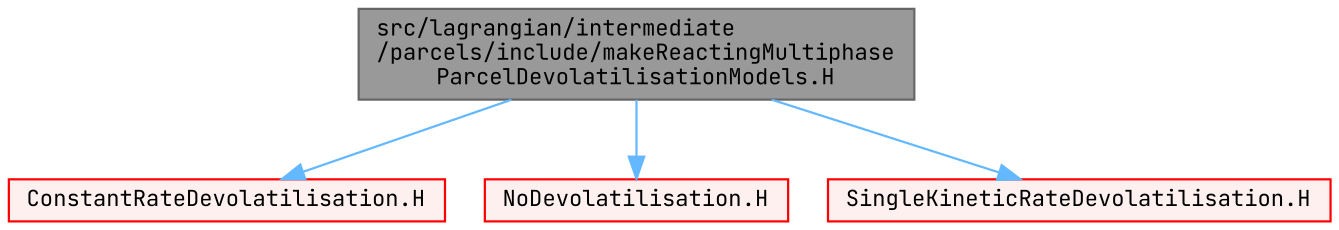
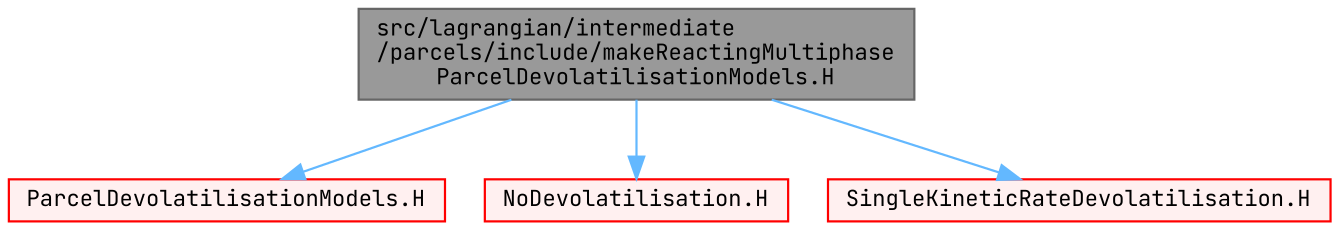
  digraph {
    fontname="JetBrains Mono"
    node [color=red fillcolor="#FFF0F0" fontname="JetBrains Mono" fontsize=10 shape=box style=filled]
    edge [color=steelblue1 fontname="JetBrains Mono" fontsize=10 labelfontname=Helvetica labelfontsize=10 style=solid]
    n1 [color=gray40 fillcolor=grey60 fontcolor=black height=0.2 label="src/lagrangian/intermediate\l/parcels/include/makeReactingMultiphase\lParcelDevolatilisationModels.H" width=0.4]
-   n2 [height=0.2 label="ConstantRateDevolatilisation.H" width=0.4]
+   n2 [height=0.2 label="ParcelDevolatilisationModels.H" width=0.4]
    n3 [height=0.2 label="NoDevolatilisation.H" width=0.4]
    n4 [height=0.2 label="SingleKineticRateDevolatilisation.H" width=0.4]
    n1 -> n2
    n1 -> n3
    n1 -> n4
  }
